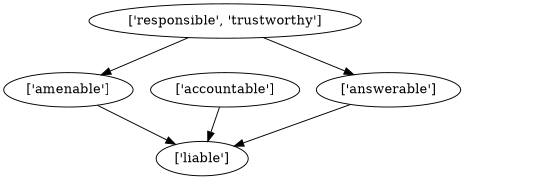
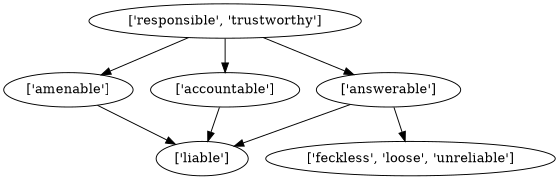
  strict digraph {
    "['amenable']"
    "['liable']"
    "['accountable']"
    "['answerable']"
+   "['feckless', 'loose', 'unreliable']"
    "['responsible', 'trustworthy']"
    "['amenable']" -> "['liable']"
    "['accountable']" -> "['liable']"
    "['answerable']" -> "['liable']"
+   "['answerable']" -> "['feckless', 'loose', 'unreliable']"
    "['responsible', 'trustworthy']" -> "['amenable']"
+   "['responsible', 'trustworthy']" -> "['accountable']"
    "['responsible', 'trustworthy']" -> "['answerable']"
  }
